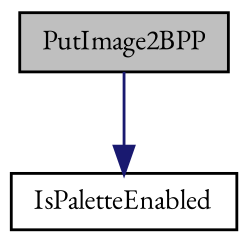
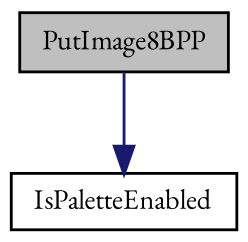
  digraph {
    rankdir=TB
    fontname="EB Garamond"
    node [color=black fontname="EB Garamond" fontsize=10 shape=record style=filled]
-   n1 [fillcolor=grey75 fontcolor=black height=0.2 label=PutImage2BPP width=0.4]
+   n1 [fillcolor=grey75 fontcolor=black height=0.2 label=PutImage8BPP width=0.4]
    n2 [fillcolor=white height=0.2 label=IsPaletteEnabled width=0.4]
    n1 -> n2 [color=midnightblue fontname="EB Garamond" fontsize=10 labelfontname=Helvetica labelfontsize=10 style=solid]
  }
